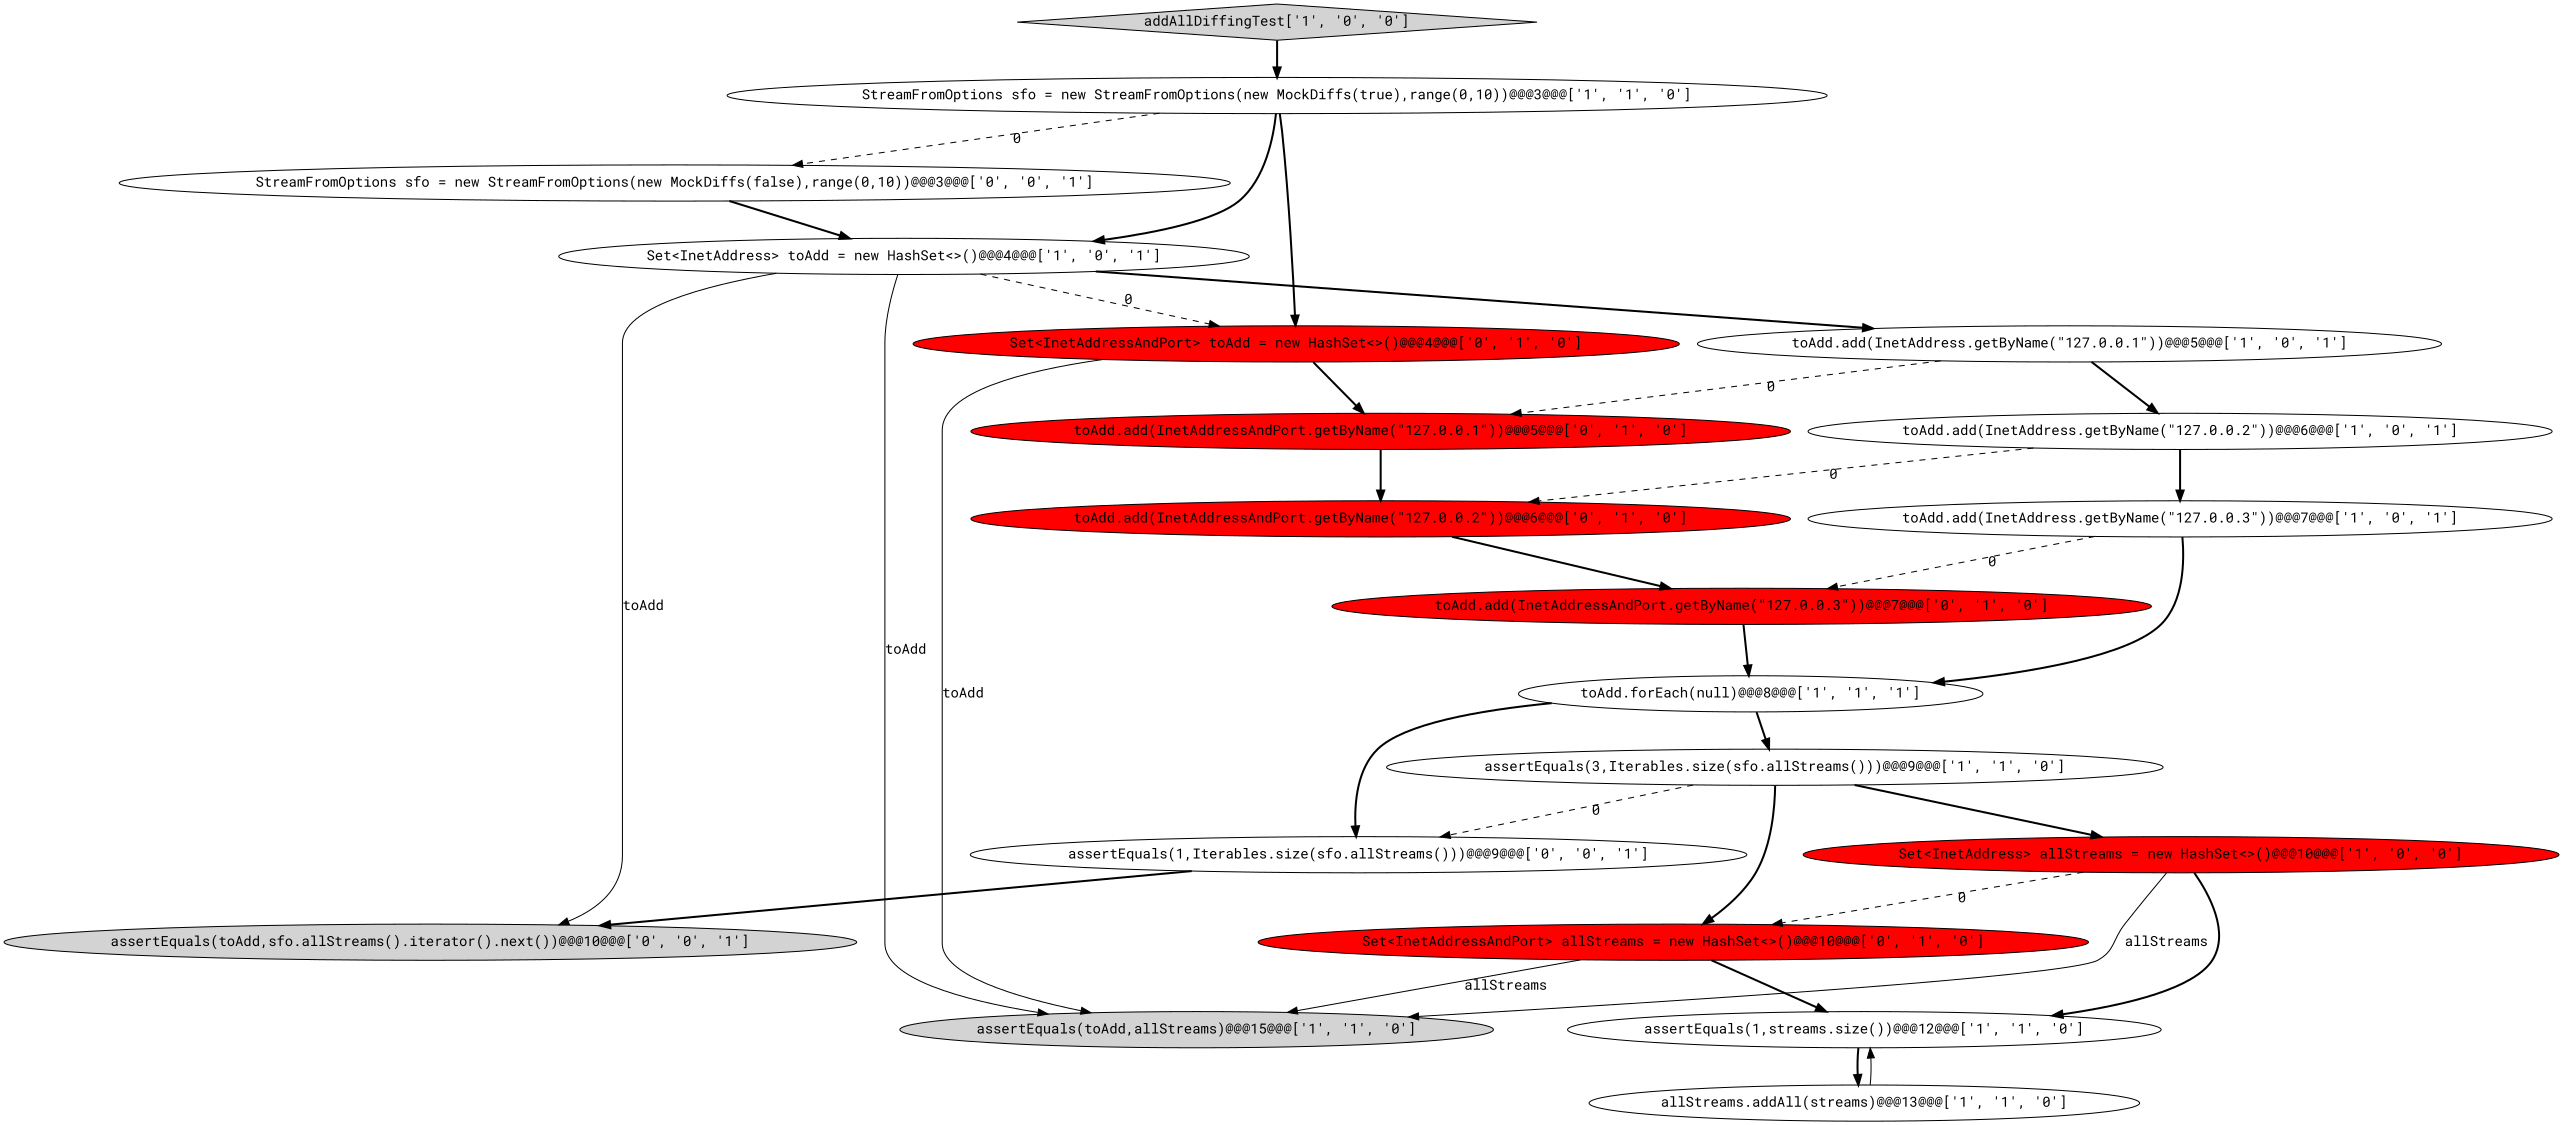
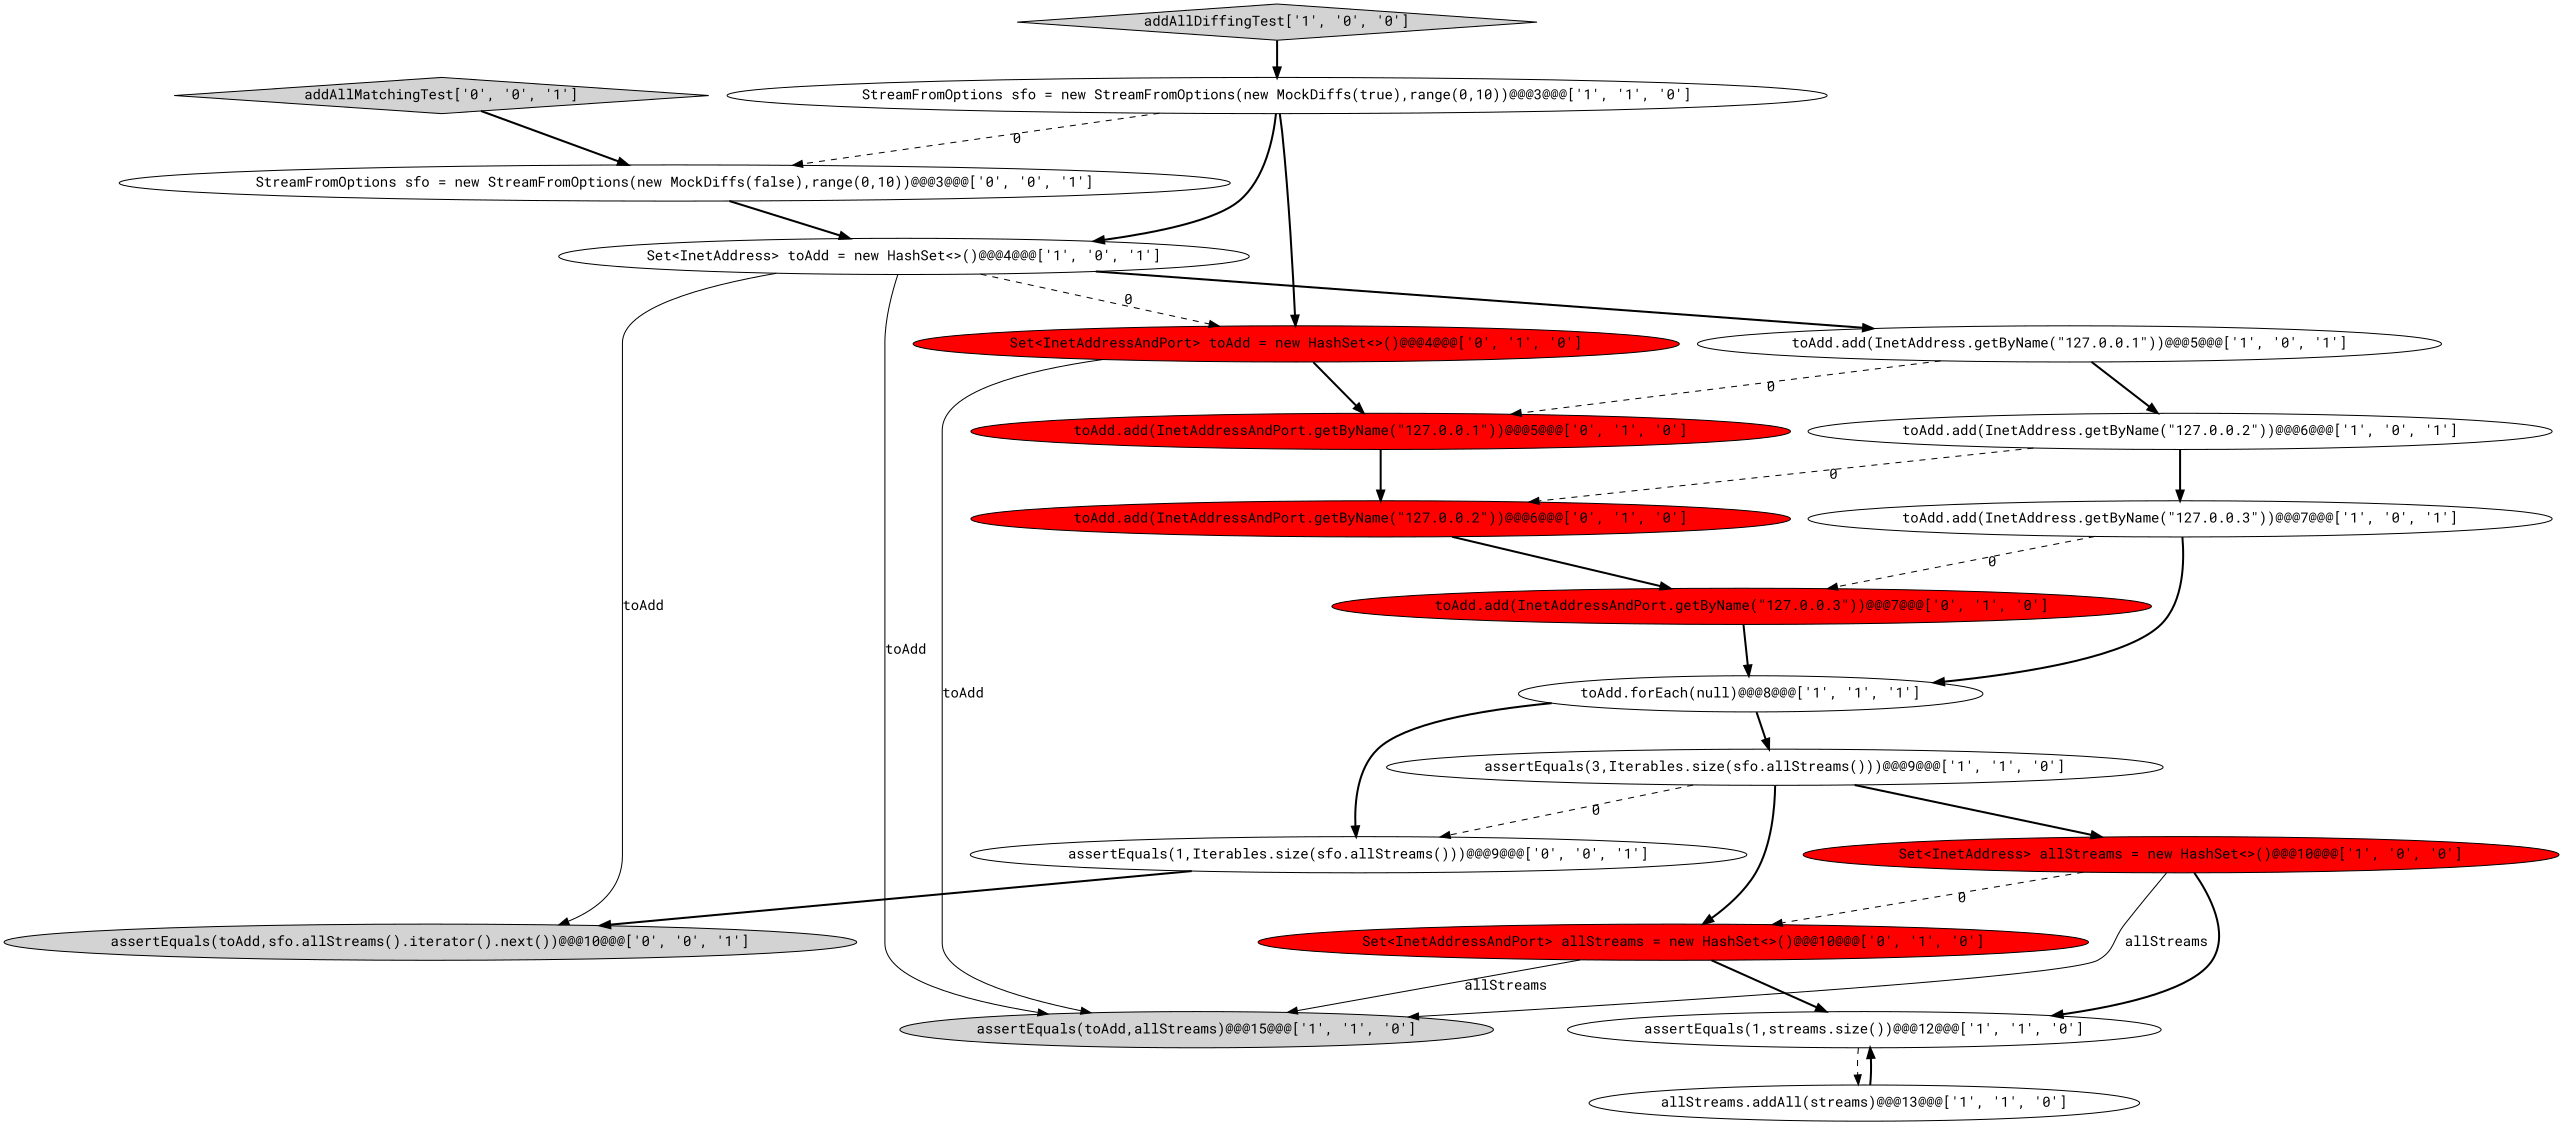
  digraph {
    fontname="Roboto Mono"
    node [fillcolor=white fontname="Roboto Mono" shape=ellipse style=filled]
    edge [fontname="Roboto Mono" style=bold]
    n1 [label="Set<InetAddress> toAdd = new HashSet<>()@@@4@@@['1', '0', '1']"]
    n2 [fillcolor=lightgray label="assertEquals(toAdd,sfo.allStreams().iterator().next())@@@10@@@['0', '0', '1']"]
    n3 [fillcolor=lightgray label="assertEquals(toAdd,allStreams)@@@15@@@['1', '1', '0']"]
    n4 [fillcolor=red label="Set<InetAddressAndPort> toAdd = new HashSet<>()@@@4@@@['0', '1', '0']"]
    n5 [label="toAdd.add(InetAddress.getByName(\"127.0.0.1\"))@@@5@@@['1', '0', '1']"]
    n6 [fillcolor=red label="toAdd.add(InetAddressAndPort.getByName(\"127.0.0.1\"))@@@5@@@['0', '1', '0']"]
    n7 [label="toAdd.add(InetAddress.getByName(\"127.0.0.2\"))@@@6@@@['1', '0', '1']"]
    n8 [fillcolor=red label="toAdd.add(InetAddressAndPort.getByName(\"127.0.0.3\"))@@@7@@@['0', '1', '0']"]
    n9 [label="toAdd.forEach(null)@@@8@@@['1', '1', '1']"]
    n10 [label="assertEquals(1,Iterables.size(sfo.allStreams()))@@@9@@@['0', '0', '1']"]
    n11 [label="assertEquals(3,Iterables.size(sfo.allStreams()))@@@9@@@['1', '1', '0']"]
    n12 [label="toAdd.add(InetAddress.getByName(\"127.0.0.3\"))@@@7@@@['1', '0', '1']"]
    n13 [fillcolor=red label="toAdd.add(InetAddressAndPort.getByName(\"127.0.0.2\"))@@@6@@@['0', '1', '0']"]
    n14 [label="allStreams.addAll(streams)@@@13@@@['1', '1', '0']"]
    n15 [label="assertEquals(1,streams.size())@@@12@@@['1', '1', '0']"]
    n16 [fillcolor=red label="Set<InetAddressAndPort> allStreams = new HashSet<>()@@@10@@@['0', '1', '0']"]
    n17 [fillcolor=red label="Set<InetAddress> allStreams = new HashSet<>()@@@10@@@['1', '0', '0']"]
    n18 [fillcolor=lightgray label="addAllDiffingTest['1', '0', '0']" shape=diamond]
    n19 [label="StreamFromOptions sfo = new StreamFromOptions(new MockDiffs(true),range(0,10))@@@3@@@['1', '1', '0']"]
    n20 [label="StreamFromOptions sfo = new StreamFromOptions(new MockDiffs(false),range(0,10))@@@3@@@['0', '0', '1']"]
+   n21 [fillcolor=lightgray label="addAllMatchingTest['0', '0', '1']" shape=diamond]
    n1 -> n2 [label=toAdd style=solid]
    n1 -> n3 [label=toAdd style=solid]
    n1 -> n4 [label=0 style=dashed]
    n1 -> n5
    n4 -> n3 [label=toAdd style=solid]
    n4 -> n6
    n5 -> n6 [label=0 style=dashed]
    n5 -> n7
    n6 -> n13
    n7 -> n12
    n7 -> n13 [label=0 style=dashed]
    n8 -> n9
    n9 -> n10
    n9 -> n11
    n10 -> n2
    n11 -> n10 [label=0 style=dashed]
    n11 -> n16
    n11 -> n17
    n12 -> n8 [label=0 style=dashed]
    n12 -> n9
    n13 -> n8
-   n14 -> n15 [style=solid]
-   n15 -> n14
+   n14 -> n15
+   n15 -> n14 [style=dashed]
    n16 -> n3 [label=allStreams style=solid]
    n16 -> n15
    n17 -> n3 [label=allStreams style=solid]
    n17 -> n15
    n17 -> n16 [label=0 style=dashed]
    n18 -> n19
    n19 -> n1
    n19 -> n4
    n19 -> n20 [label=0 style=dashed]
    n20 -> n1
+   n21 -> n20
  }
